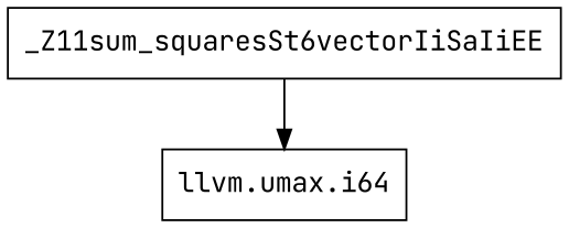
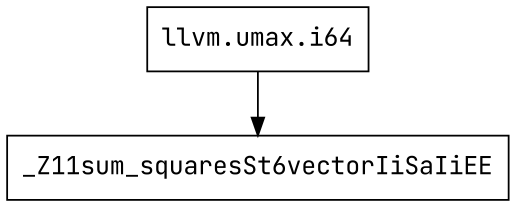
  digraph {
    fontname="JetBrains Mono"
    node [shape=box fontname="JetBrains Mono"]
    n1 [label=_Z11sum_squaresSt6vectorIiSaIiEE]
    n2 [label="llvm.umax.i64"]
-   n1 -> n2 [fontname="JetBrains Mono"]
+   n2 -> n1 [fontname="JetBrains Mono"]
  }
